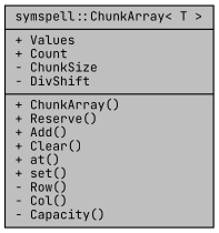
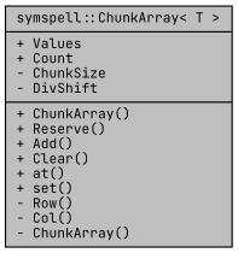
  digraph {
    fontname="JetBrains Mono"
-   n1 [color=black fillcolor=grey75 fontcolor=black fontname="JetBrains Mono" fontsize=10 height=0.2 label="{symspell::ChunkArray\< T \>\n|+ Values\l+ Count\l- ChunkSize\l- DivShift\l|+ ChunkArray()\l+ Reserve()\l+ Add()\l+ Clear()\l+ at()\l+ set()\l- Row()\l- Col()\l- Capacity()\l}" shape=record style=filled width=0.4]
+   n1 [color=black fillcolor=grey75 fontcolor=black fontname="JetBrains Mono" fontsize=10 height=0.2 label="{symspell::ChunkArray\< T \>\n|+ Values\l+ Count\l- ChunkSize\l- DivShift\l|+ ChunkArray()\l+ Reserve()\l+ Add()\l+ Clear()\l+ at()\l+ set()\l- Row()\l- Col()\l- ChunkArray()\l}" shape=record style=filled width=0.4]
  }
